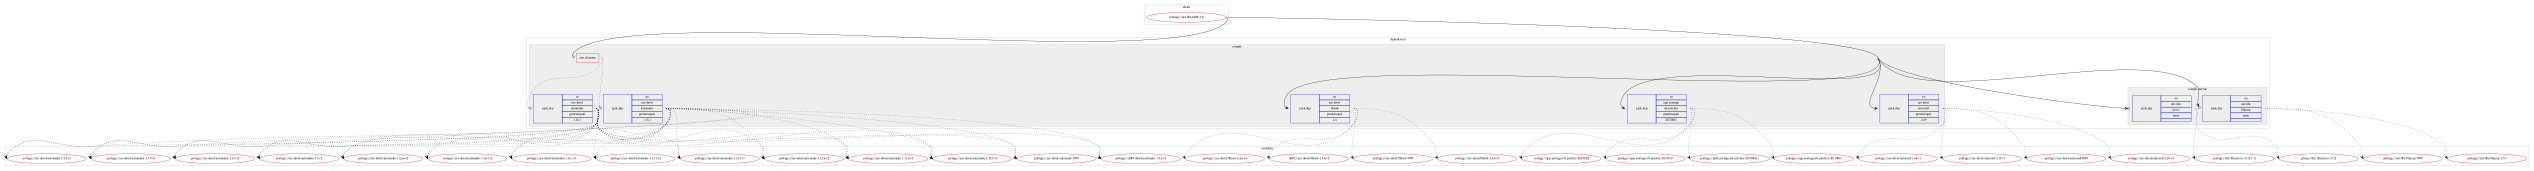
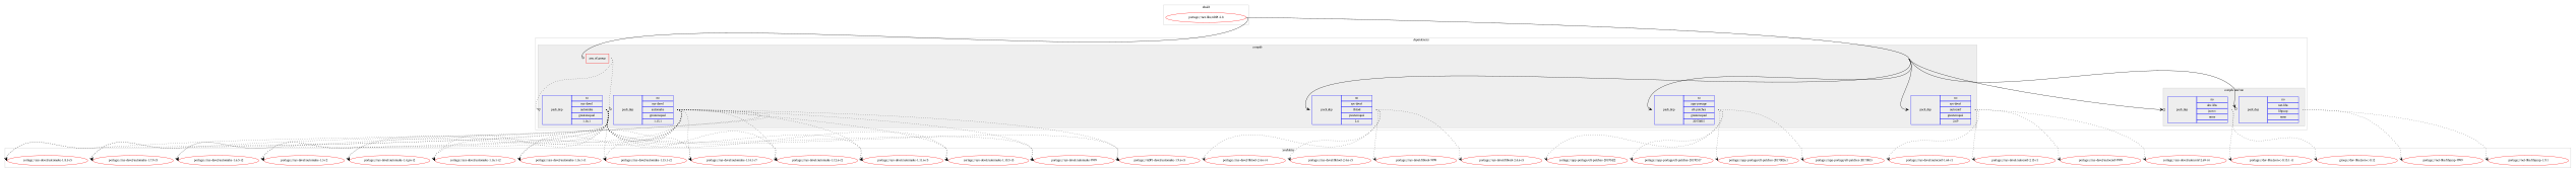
  digraph {
    compound=true
    concentrate=true
    fontname="PT Serif"
    fontsize=10
    newrank=true
    rankdir=TB
    ranksep=1.5
    node [color=red fontname="PT Serif" fontsize=10]
    edge [arrowhead=vee fontname="PT Serif" headport=w style=dotted tailport=e weight=100]
    n1 [label="portage://net-libs/nDPI-2.8" width=4]
    n2 [color=blue label=<<TABLE BORDER="0" CELLBORDER="1" CELLSPACING="0" CELLPADDING="4" WIDTH="220"><TR><TD ROWSPAN="6" CELLPADDING="30">pack_dep</TD></TR><TR><TD WIDTH="110">no</TD></TR><TR><TD>sys-devel</TD></TR><TR><TD>automake</TD></TR><TR><TD>greaterequal</TD></TR><TR><TD>1.16.1</TD></TR></TABLE>> shape=none]
    n3 [color=blue label=<<TABLE BORDER="0" CELLBORDER="1" CELLSPACING="0" CELLPADDING="4" WIDTH="220"><TR><TD ROWSPAN="6" CELLPADDING="30">pack_dep</TD></TR><TR><TD WIDTH="110">no</TD></TR><TR><TD>sys-devel</TD></TR><TR><TD>automake</TD></TR><TR><TD>greaterequal</TD></TR><TR><TD>1.15.1</TD></TR></TABLE>> shape=none]
    n4 [label=<<TABLE BORDER="0" CELLBORDER="1" CELLSPACING="0" CELLPADDING="4"><TR><TD CELLPADDING="10">any_of_group</TD></TR></TABLE>> shape=none]
    n5 [color=blue label=<<TABLE BORDER="0" CELLBORDER="1" CELLSPACING="0" CELLPADDING="4" WIDTH="220"><TR><TD ROWSPAN="6" CELLPADDING="30">pack_dep</TD></TR><TR><TD WIDTH="110">no</TD></TR><TR><TD>app-portage</TD></TR><TR><TD>elt-patches</TD></TR><TR><TD>greaterequal</TD></TR><TR><TD>20170815</TD></TR></TABLE>> shape=none]
    n6 [color=blue label=<<TABLE BORDER="0" CELLBORDER="1" CELLSPACING="0" CELLPADDING="4" WIDTH="220"><TR><TD ROWSPAN="6" CELLPADDING="30">pack_dep</TD></TR><TR><TD WIDTH="110">no</TD></TR><TR><TD>sys-devel</TD></TR><TR><TD>autoconf</TD></TR><TR><TD>greaterequal</TD></TR><TR><TD>2.69</TD></TR></TABLE>> shape=none]
    n7 [color=blue label=<<TABLE BORDER="0" CELLBORDER="1" CELLSPACING="0" CELLPADDING="4" WIDTH="220"><TR><TD ROWSPAN="6" CELLPADDING="30">pack_dep</TD></TR><TR><TD WIDTH="110">no</TD></TR><TR><TD>sys-devel</TD></TR><TR><TD>libtool</TD></TR><TR><TD>greaterequal</TD></TR><TR><TD>2.4</TD></TR></TABLE>> shape=none]
    n8 [color=blue label=<<TABLE BORDER="0" CELLBORDER="1" CELLSPACING="0" CELLPADDING="4" WIDTH="220"><TR><TD ROWSPAN="6" CELLPADDING="30">pack_dep</TD></TR><TR><TD WIDTH="110">no</TD></TR><TR><TD>dev-libs</TD></TR><TR><TD>json-c</TD></TR><TR><TD>none</TD></TR><TR><TD></TD></TR></TABLE>> shape=none]
    n9 [color=blue label=<<TABLE BORDER="0" CELLBORDER="1" CELLSPACING="0" CELLPADDING="4" WIDTH="220"><TR><TD ROWSPAN="6" CELLPADDING="30">pack_dep</TD></TR><TR><TD WIDTH="110">no</TD></TR><TR><TD>net-libs</TD></TR><TR><TD>libpcap</TD></TR><TR><TD>none</TD></TR><TR><TD></TD></TR></TABLE>> shape=none]
    n10 [label="portage://sys-devel/automake-1.10.3-r3" width=4]
    n11 [label="portage://sys-devel/automake-1.11.6-r3" width=4]
    n12 [label="portage://sys-devel/automake-1.12.6-r2" width=4]
    n13 [label="portage://sys-devel/automake-1.14.1-r7" width=4]
    n14 [label="portage://sys-devel/automake-1.15.1-r2" width=4]
    n15 [label="portage://sys-devel/automake-1.16.1-r1" width=4]
    n16 [label="portage://sys-devel/automake-1.16.1-r2" width=4]
    n17 [label="portage://sys-devel/automake-1.4_p6-r2" width=4]
    n18 [label="portage://sys-devel/automake-1.5-r2" width=4]
    n19 [label="portage://sys-devel/automake-1.6.3-r2" width=4]
    n20 [label="portage://sys-devel/automake-1.7.9-r3" width=4]
    n21 [label="portage://sys-devel/automake-1.8.5-r5" width=4]
    n22 [label="portage://nDPI-devel/automake-1.9.6-r5" width=4]
    n23 [label="portage://sys-devel/automake-9999" width=4]
    n24 [label="portage://app-portage/elt-patches-20170317" width=4]
    n25 [label="portage://app-portage/elt-patches-20170422" width=4]
    n26 [label="portage://app-portage/elt-patches-20170815" width=4]
-   n27 [label="portage://pack-portage/elt-patches-20170826.1" width=4]
+   n27 [label="portage://app-portage/elt-patches-20170826.1" width=4]
    n28 [label="portage://sys-devel/autoconf-2.13-r1" width=4]
    n29 [label="portage://sys-devel/autoconf-1.64-r1" width=4]
    n30 [label="portage://sys-devel/autoconf-2.69-r4" width=4]
    n31 [label="portage://sys-devel/autoconf-9999" width=4]
-   n32 [label="nDPI://sys-devel/libtool-2.4.6-r3" width=4]
+   n32 [label="portage://sys-devel/libtool-2.4.6-r3" width=4]
    n33 [label="portage://sys-devel/libtool-2.4.6-r4" width=4]
    n34 [label="portage://sys-devel/libtool-2.4.6-r5" width=4]
    n35 [label="portage://sys-devel/libtool-9999" width=4]
    n36 [label="group://dev-libs/json-c-0.12" width=4]
    n37 [label="portage://dev-libs/json-c-0.13.1-r1" width=4]
    n38 [label="portage://net-libs/libpcap-1.9.1" width=4]
    n39 [label="portage://net-libs/libpcap-9999" width=4]
    subgraph cluster_1 {
      color=gray
      label=<<i>ebuild</i>>
      rank=same
      n1
    }
    subgraph cluster_2 {
      color=gray
      label=<<i>dependencies</i>>
      subgraph cluster_3 {
        color=gray
        fillcolor="#eeeeee"
        label=<<i>compile</i>>
        style=filled
        subgraph sub_4 {
          color=gray
          fillcolor="#eeeeee"
          label=<<i>compile</i>>
          style=filled
          n4
          subgraph sub_5 {
            color=gray
            fillcolor="#eeeeee"
            label=<<i>compile</i>>
            style=filled
            n2
          }
          subgraph sub_6 {
            color=gray
            fillcolor="#eeeeee"
            label=<<i>compile</i>>
            style=filled
            n3
          }
        }
        subgraph sub_7 {
          color=gray
          fillcolor="#eeeeee"
          label=<<i>compile</i>>
          style=filled
          n5
        }
        subgraph sub_8 {
          color=gray
          fillcolor="#eeeeee"
          label=<<i>compile</i>>
          style=filled
          n6
        }
        subgraph sub_9 {
          color=gray
          fillcolor="#eeeeee"
          label=<<i>compile</i>>
          style=filled
          n7
        }
      }
      subgraph cluster_10 {
        color=gray
        fillcolor="#eeeeee"
        label=<<i>compile and run</i>>
        style=filled
        subgraph sub_11 {
          color=gray
          fillcolor="#eeeeee"
          label=<<i>compile and run</i>>
          style=filled
          n8
        }
        subgraph sub_12 {
          color=gray
          fillcolor="#eeeeee"
          label=<<i>compile and run</i>>
          style=filled
          n9
        }
      }
      subgraph cluster_13 {
        color=gray
        fillcolor="#eeeeee"
        label=<<i>run</i>>
        style=filled
      }
    }
    subgraph cluster_14 {
      color=gray
      label=<<i>candidates</i>>
      rank=same
      subgraph sub_15 {
        color=black
        label=<<i>candidates</i>>
        nodesep=1
        rank=same
        n10
        n11
        n12
        n13
        n14
        n15
        n16
        n17
        n18
        n19
        n20
        n21
        n22
        n23
      }
      subgraph sub_16 {
        color=black
        label=<<i>candidates</i>>
        nodesep=1
        rank=same
        n10
        n11
        n12
        n13
        n14
        n15
        n16
        n17
        n18
        n19
        n20
        n21
        n22
        n23
      }
      subgraph sub_17 {
        color=black
        label=<<i>candidates</i>>
        nodesep=1
        rank=same
        n24
        n25
        n26
        n27
      }
      subgraph sub_18 {
        color=black
        label=<<i>candidates</i>>
        nodesep=1
        rank=same
        n28
        n29
        n30
        n31
      }
      subgraph sub_19 {
        color=black
        label=<<i>candidates</i>>
        nodesep=1
        rank=same
        n32
        n33
        n34
        n35
      }
      subgraph sub_20 {
        color=black
        label=<<i>candidates</i>>
        nodesep=1
        rank=same
        n36
        n37
      }
      subgraph sub_21 {
        color=black
        label=<<i>candidates</i>>
        nodesep=1
        rank=same
        n38
        n39
      }
    }
    n1 -> n4 [arrowhead=oinv style=solid weight=20]
    n1 -> n5 [style=solid weight=20]
    n1 -> n6 [style=solid weight=20]
    n1 -> n7 [style=solid weight=20]
    n1 -> n8 [arrowhead=odotvee style=solid weight=20]
    n1 -> n9 [arrowhead=odotvee style=solid weight=20]
    n2 -> n10
    n2 -> n11
    n2 -> n12
    n2 -> n13
    n2 -> n14
    n2 -> n15
    n2 -> n16
    n2 -> n17
    n2 -> n18
    n2 -> n19
    n2 -> n20
    n2 -> n21
    n2 -> n22
    n2 -> n23
    n3 -> n10
    n3 -> n11
    n3 -> n12
    n3 -> n13
    n3 -> n14
    n3 -> n15
    n3 -> n16
    n3 -> n17
    n3 -> n18
    n3 -> n19
    n3 -> n20
    n3 -> n21
    n3 -> n22
    n3 -> n23
    n4 -> n2 [arrowhead=oinv weight=20]
    n4 -> n3 [arrowhead=oinv weight=20]
    n5 -> n24
    n5 -> n25
    n5 -> n26
    n5 -> n27
    n6 -> n28
    n6 -> n29
    n6 -> n30
    n6 -> n31
    n7 -> n32
    n7 -> n33
    n7 -> n34
    n7 -> n35
    n8 -> n36
    n8 -> n37
    n9 -> n38
    n9 -> n39
  }
